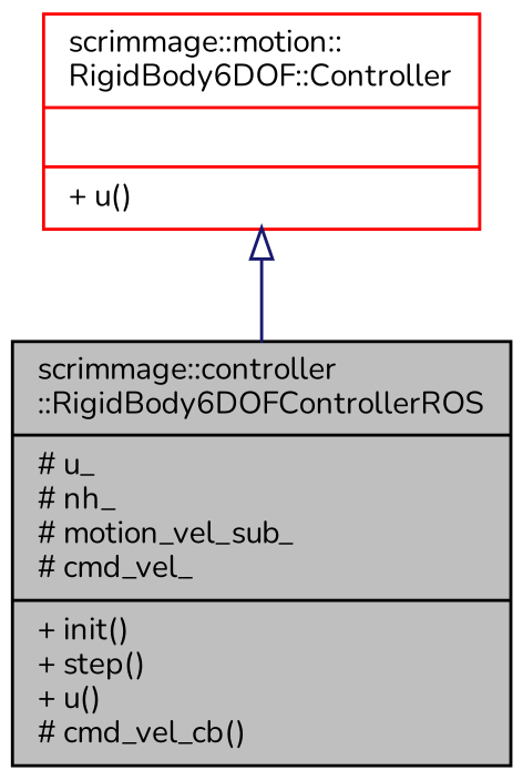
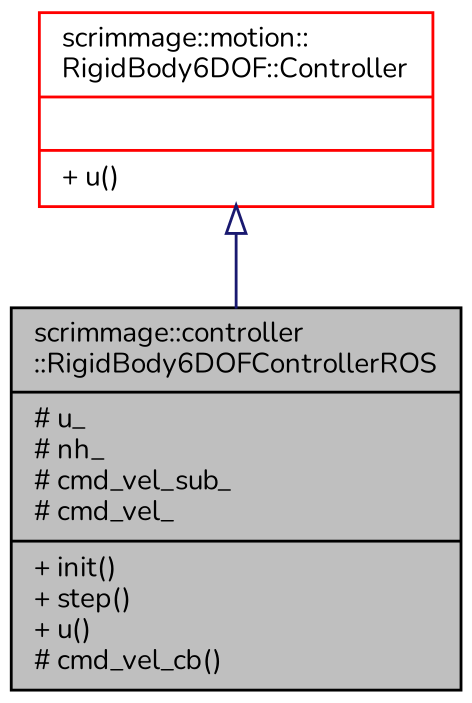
  digraph {
    fontname=Nunito
    node [fontname=Nunito fontsize=10 shape=record style=filled]
-   n1 [color=black fillcolor=grey75 fontcolor=black height=0.2 label="{scrimmage::controller\l::RigidBody6DOFControllerROS\n|# u_\l# nh_\l# motion_vel_sub_\l# cmd_vel_\l|+ init()\l+ step()\l+ u()\l# cmd_vel_cb()\l}" width=0.4]
+   n1 [color=black fillcolor=grey75 fontcolor=black height=0.2 label="{scrimmage::controller\l::RigidBody6DOFControllerROS\n|# u_\l# nh_\l# cmd_vel_sub_\l# cmd_vel_\l|+ init()\l+ step()\l+ u()\l# cmd_vel_cb()\l}" width=0.4]
    n2 [color=red fillcolor=white height=0.2 label="{scrimmage::motion::\lRigidBody6DOF::Controller\n||+ u()\l}" width=0.4]
    n2 -> n1 [arrowtail=onormal color=midnightblue dir=back fontname=Nunito fontsize=10 labelfontname=Helvetica labelfontsize=10 style=solid]
  }
